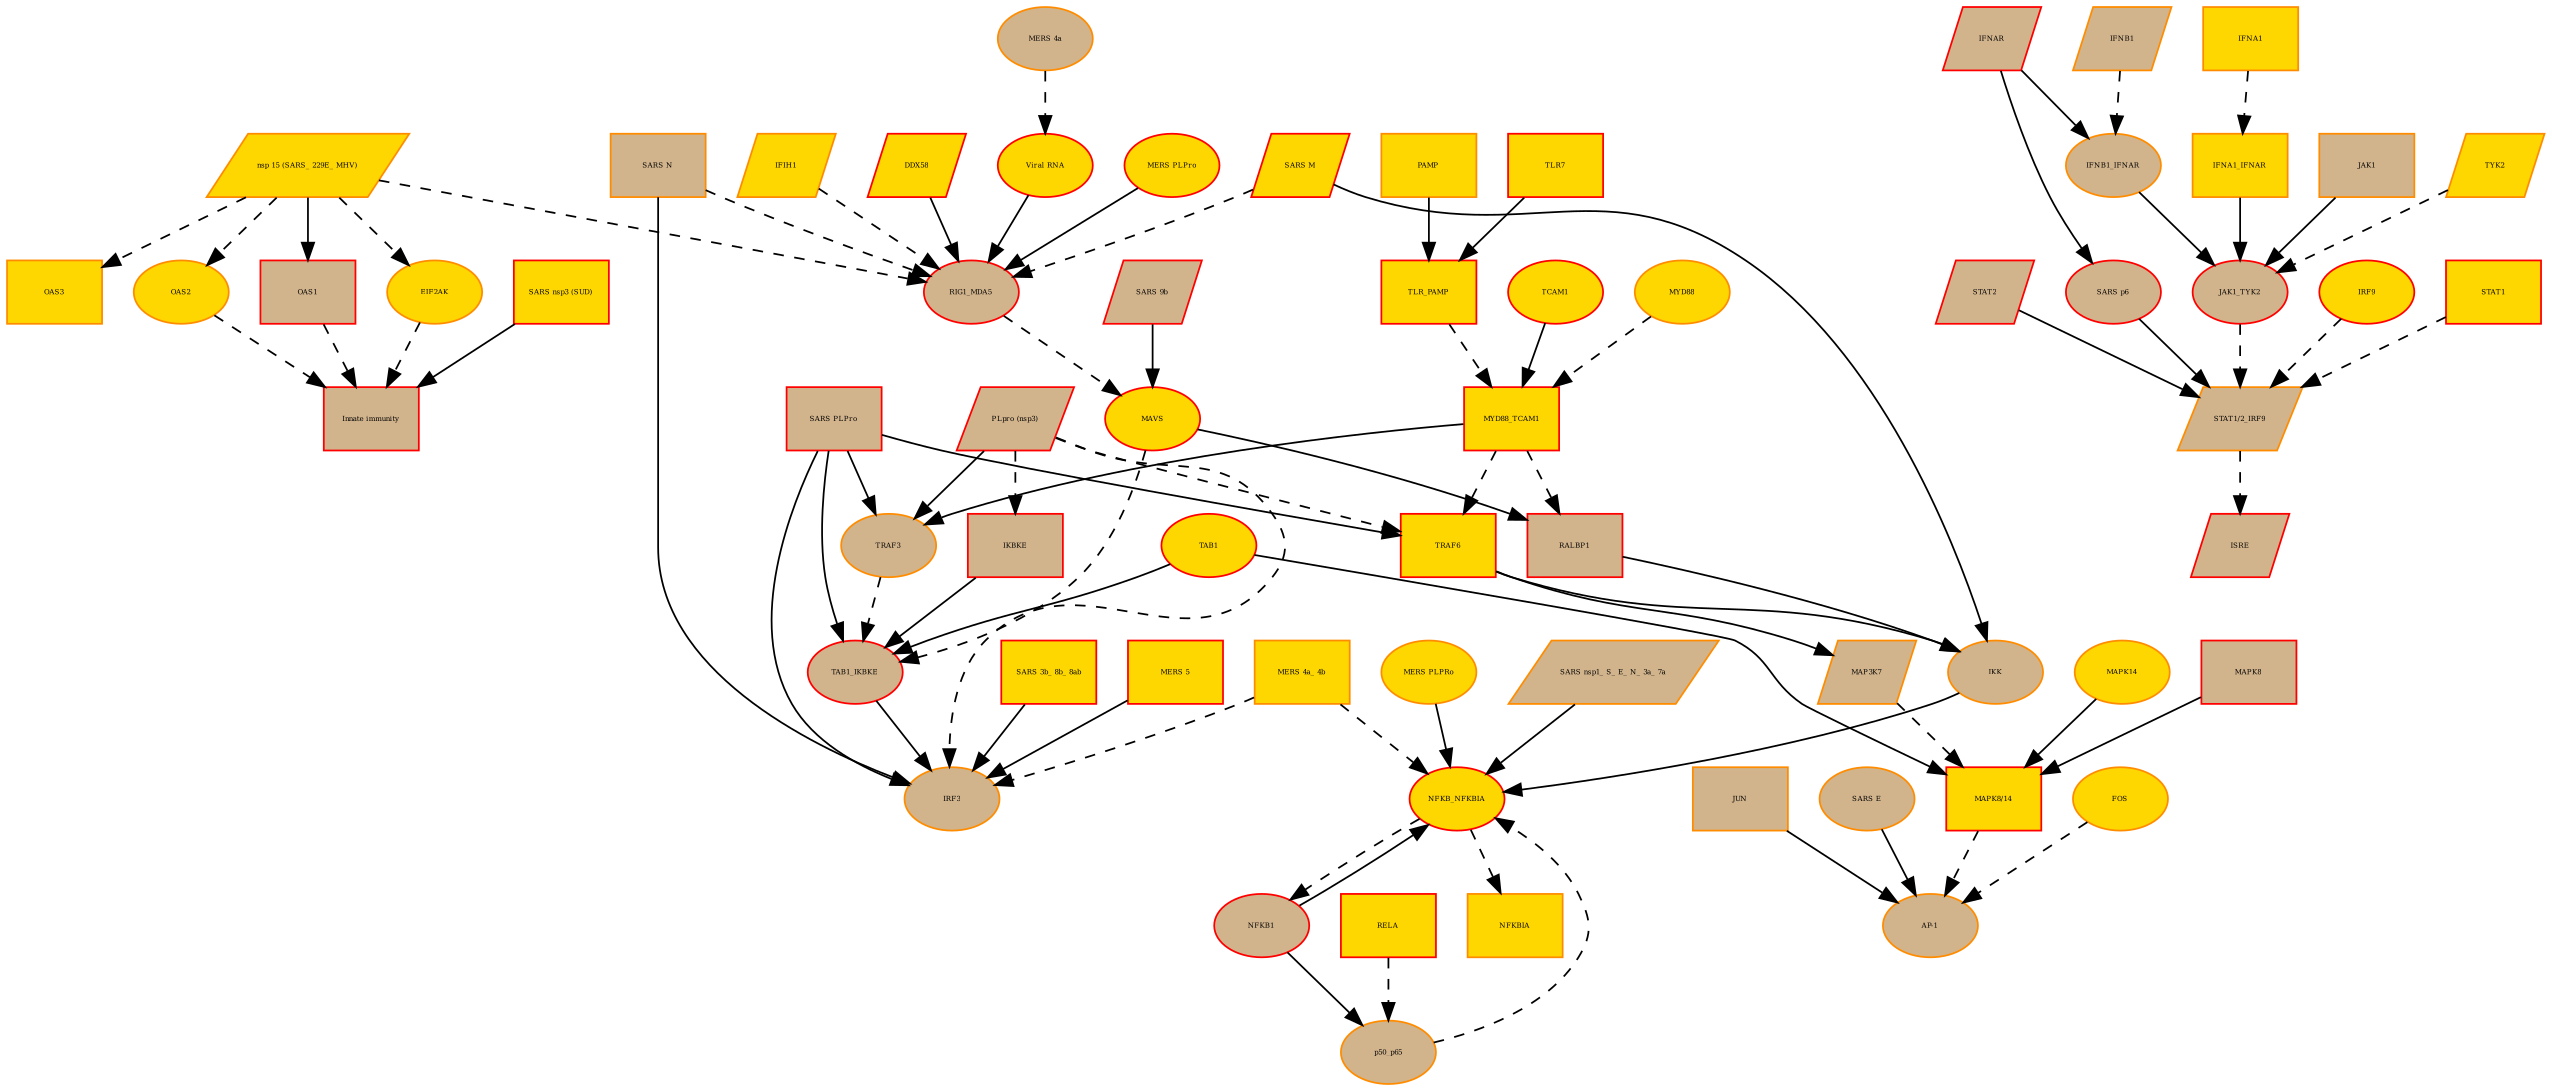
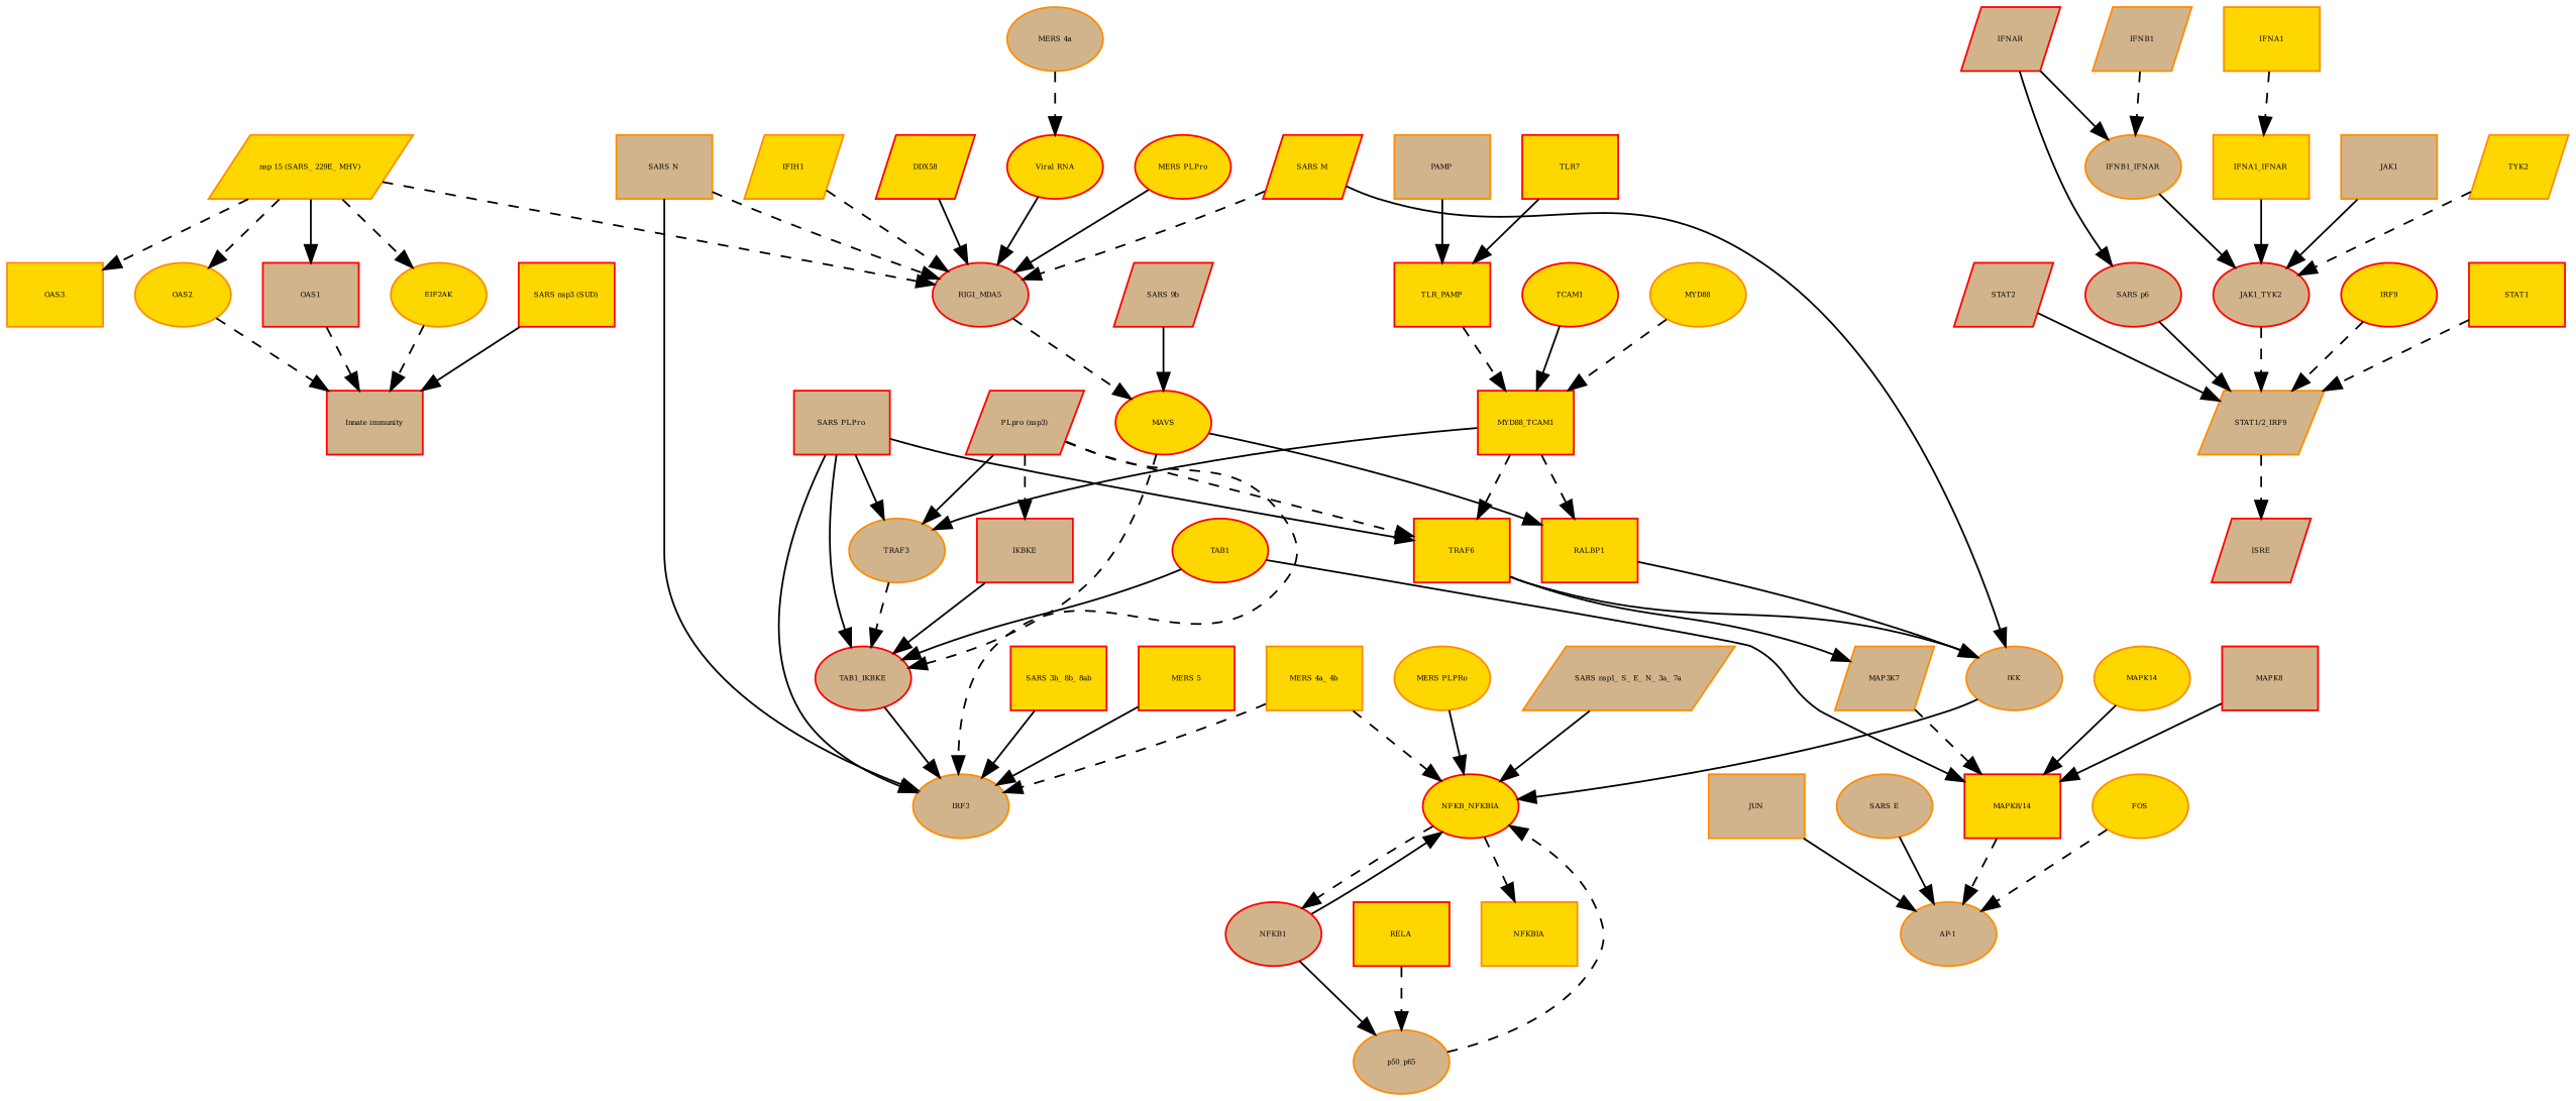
  strict digraph {
    node [bipartite=0 cls=macromolecule color=red fillcolor=gold fontsize=4 shape=ellipse style=filled]
    edge [interaction_type=inhibition style=solid]
    n1 [annotation=urn_miriam_pubmed_31226023 color=darkorange label=OAS3 shape=box]
    n2 [annotation=urn_miriam_pubmed_31226023 cls=phenotype fillcolor=tan label="Innate immunity" shape=box]
    n3 [annotation=urn_miriam_pubmed_31226023 color=darkorange label=OAS2]
    n4 [annotation=urn_miriam_pubmed_31226023 fillcolor=tan label=OAS1 shape=box]
    n5 [annotation=urn_miriam_pubmed_31226023 color=darkorange label=EIF2AK]
    n6 [annotation=urn_miriam_pubmed_31226023 label="SARS nsp3 (SUD)" shape=box]
    n7 [label=TRAF6 shape=box]
    n8 [cls=complex color=darkorange fillcolor=tan label=IKK]
    n9 [color=darkorange fillcolor=tan label=MAP3K7 shape=parallelogram]
    n10 [cls=complex label=NFKB_NFKBIA]
    n11 [cls=complex label="MAPK8/14" shape=box]
    n12 [annotation=urn_miriam_pubmed_31226023 color=darkorange label="nsp 15 (SARS_ 229E_ MHV)" shape=parallelogram]
    n13 [cls=complex fillcolor=tan label=RIG1_MDA5]
    n14 [label=MAVS]
    n15 [fillcolor=tan label=NFKB1]
    n16 [cls=complex color=darkorange fillcolor=tan label=p50_p65]
    n17 [color=darkorange label=NFKBIA shape=box]
    n18 [color=darkorange label=FOS]
    n19 [cls=complex color=darkorange fillcolor=tan label="AP-1"]
    n20 [annotation=urn_miriam_pubmed_31226023 fillcolor=tan label=STAT2 shape=parallelogram]
    n21 [annotation=urn_miriam_pubmed_31226023 cls=complex color=darkorange fillcolor=tan label="STAT1/2_IRF9" shape=parallelogram]
    n22 [annotation=urn_miriam_pubmed_31226023 cls=complex fillcolor=tan label=ISRE shape=parallelogram]
    n23 [color=darkorange label=MAPK14]
    n24 [annotation=urn_miriam_pubmed_31226023 fillcolor=tan label="SARS PLPro" shape=box]
    n25 [color=darkorange fillcolor=tan label=IRF3]
    n26 [cls=complex fillcolor=tan label=TAB1_IKBKE]
    n27 [color=darkorange fillcolor=tan label=TRAF3]
-   n28 [cls="simple chemical" color=darkorange label=PAMP shape=box]
+   n28 [cls="simple chemical" color=darkorange fillcolor=tan label=PAMP shape=box]
    n29 [cls=complex label=TLR_PAMP shape=box]
    n30 [cls=complex label=MYD88_TCAM1 shape=box]
    n31 [color=darkorange label="MERS PLPRo"]
    n32 [label=TCAM1]
-   n33 [fillcolor=tan label=RALBP1 shape=box]
+   n33 [label=RALBP1 shape=box]
    n34 [label=DDX58 shape=parallelogram]
    n35 [annotation=urn_miriam_pubmed_31226023 fillcolor=tan label="SARS p6"]
    n36 [annotation=urn_miriam_pubmed_31226023 cls=complex fillcolor=tan label=JAK1_TYK2]
    n37 [annotation=urn_miriam_pubmed_31226023 cls=complex color=darkorange label=IFNA1_IFNAR shape=box]
    n38 [fillcolor=tan label=MAPK8 shape=box]
    n39 [label=TLR7 shape=box]
    n40 [color=darkorange fillcolor=tan label="MERS 4a"]
    n41 [cls="simple chemical" label="Viral RNA"]
    n42 [annotation=urn_miriam_pubmed_31226023 label=IRF9]
    n43 [annotation=urn_miriam_pubmed_31226023 color=darkorange label=MYD88]
    n44 [annotation=urn_miriam_pubmed_24362405 color=darkorange fillcolor=tan label=IFNB1 shape=parallelogram]
    n45 [annotation=urn_miriam_pubmed_31226023 cls=complex color=darkorange fillcolor=tan label=IFNB1_IFNAR]
    n46 [annotation="urn_miriam_pubmed_17911435|urn_miriam_pubmed_24362405" color=darkorange label=IFNA1 shape=box]
    n47 [annotation=urn_miriam_pubmed_31226023 cls=complex fillcolor=tan label=IFNAR shape=parallelogram]
    n48 [label="MERS PLPro"]
    n49 [annotation=urn_miriam_pubmed_31226023 label=STAT1 shape=box]
    n50 [annotation=urn_miriam_pubmed_31226023 color=darkorange fillcolor=tan label=JAK1 shape=box]
    n51 [color=darkorange fillcolor=tan label="SARS N" shape=box]
    n52 [color=darkorange fillcolor=tan label=JUN shape=box]
    n53 [fillcolor=tan label=IKBKE shape=box]
    n54 [label=RELA shape=box]
    n55 [color=darkorange label=IFIH1 shape=parallelogram]
    n56 [annotation=urn_miriam_pubmed_31226023 color=darkorange label=TYK2 shape=parallelogram]
    n57 [color=darkorange label="MERS 4a_ 4b" shape=box]
    n58 [annotation=urn_miriam_pubmed_31226023 color=darkorange fillcolor=tan label="SARS E"]
    n59 [annotation=urn_miriam_pubmed_31226023 fillcolor=tan label="SARS 9b" shape=parallelogram]
    n60 [annotation=urn_miriam_pubmed_31226023 label="SARS M" shape=parallelogram]
    n61 [label=TAB1]
    n62 [annotation=urn_miriam_pubmed_31226023 label="SARS 3b_ 8b_ 8ab" shape=box]
    n63 [annotation=urn_miriam_pubmed_31226023 color=darkorange fillcolor=tan label="SARS nsp1_ S_ E_ N_ 3a_ 7a" shape=parallelogram]
    n64 [label="MERS 5" shape=box]
    n65 [fillcolor=tan label="PLpro (nsp3)" shape=parallelogram]
    n3 -> n2 [interaction_type=stimulation style=dashed]
    n4 -> n2 [interaction_type=stimulation style=dashed]
    n5 -> n2 [interaction_type=stimulation style=dashed]
    n6 -> n2
    n7 -> n8 [interaction_type=catalysis]
    n7 -> n9 [interaction_type=catalysis]
    n8 -> n10
    n9 -> n11 [interaction_type=catalysis style=dashed]
    n10 -> n15 [interaction_type=production style=dashed]
    n10 -> n17 [interaction_type=production style=dashed]
    n11 -> n19 [interaction_type=catalysis style=dashed]
    n12 -> n1 [style=dashed]
    n12 -> n3 [style=dashed]
    n12 -> n4
    n12 -> n5 [style=dashed]
    n12 -> n13 [style=dashed]
    n13 -> n14 [interaction_type=catalysis style=dashed]
    n14 -> n26 [interaction_type=catalysis style=dashed]
    n14 -> n33 [interaction_type=catalysis]
    n15 -> n10 [interaction_type=production]
    n15 -> n16 [interaction_type=production]
    n16 -> n10 [interaction_type=production style=dashed]
    n18 -> n19 [interaction_type=production style=dashed]
    n20 -> n21 [interaction_type=production]
    n21 -> n22 [interaction_type=production style=dashed]
    n23 -> n11 [interaction_type=production]
    n24 -> n7 [annotation=urn_miriam_pubmed_31226023]
    n24 -> n25
    n24 -> n26
    n24 -> n27
    n26 -> n25 [interaction_type=catalysis]
    n27 -> n26 [interaction_type=catalysis style=dashed]
    n28 -> n29 [interaction_type=production]
    n29 -> n30 [interaction_type=catalysis style=dashed]
    n30 -> n7 [annotation=urn_miriam_pubmed_31226023 interaction_type=catalysis style=dashed]
    n30 -> n27 [interaction_type=catalysis]
    n30 -> n33 [interaction_type=catalysis style=dashed]
    n31 -> n10
    n32 -> n30 [interaction_type=production]
    n33 -> n8 [interaction_type=catalysis]
    n34 -> n13 [interaction_type=production]
    n35 -> n21 [annotation=urn_miriam_pubmed_31226023]
    n36 -> n21 [annotation=urn_miriam_pubmed_31226023 interaction_type=catalysis style=dashed]
    n37 -> n36 [annotation=urn_miriam_pubmed_31226023 interaction_type=catalysis]
    n38 -> n11 [interaction_type=production]
    n39 -> n29 [interaction_type=production]
    n40 -> n41 [style=dashed]
    n41 -> n13 [interaction_type=catalysis]
    n42 -> n21 [interaction_type=production style=dashed]
    n43 -> n30 [interaction_type=production style=dashed]
    n44 -> n45 [interaction_type=production style=dashed]
    n45 -> n36 [annotation=urn_miriam_pubmed_31226023 interaction_type=catalysis]
    n46 -> n37 [interaction_type=production style=dashed]
    n47 -> n35 [interaction_type=production]
    n47 -> n45 [interaction_type=production]
    n48 -> n13
    n49 -> n21 [interaction_type=production style=dashed]
    n50 -> n36 [interaction_type=production]
    n51 -> n13 [style=dashed]
    n51 -> n25
    n52 -> n19 [interaction_type=production]
    n53 -> n26 [interaction_type=production]
    n54 -> n16 [interaction_type=production style=dashed]
    n55 -> n13 [interaction_type=production style=dashed]
    n56 -> n36 [interaction_type=production style=dashed]
    n57 -> n10 [style=dashed]
    n57 -> n25 [style=dashed]
    n58 -> n19 [interaction_type=catalysis]
    n59 -> n14
    n60 -> n8
    n60 -> n13 [style=dashed]
    n61 -> n11 [interaction_type=catalysis]
    n61 -> n26 [interaction_type=production]
    n62 -> n25
    n63 -> n10 [interaction_type=catalysis]
    n64 -> n25
    n65 -> n7 [annotation=urn_miriam_pubmed_31226023 style=dashed]
    n65 -> n25 [style=dashed]
    n65 -> n27
    n65 -> n53 [style=dashed]
  }
